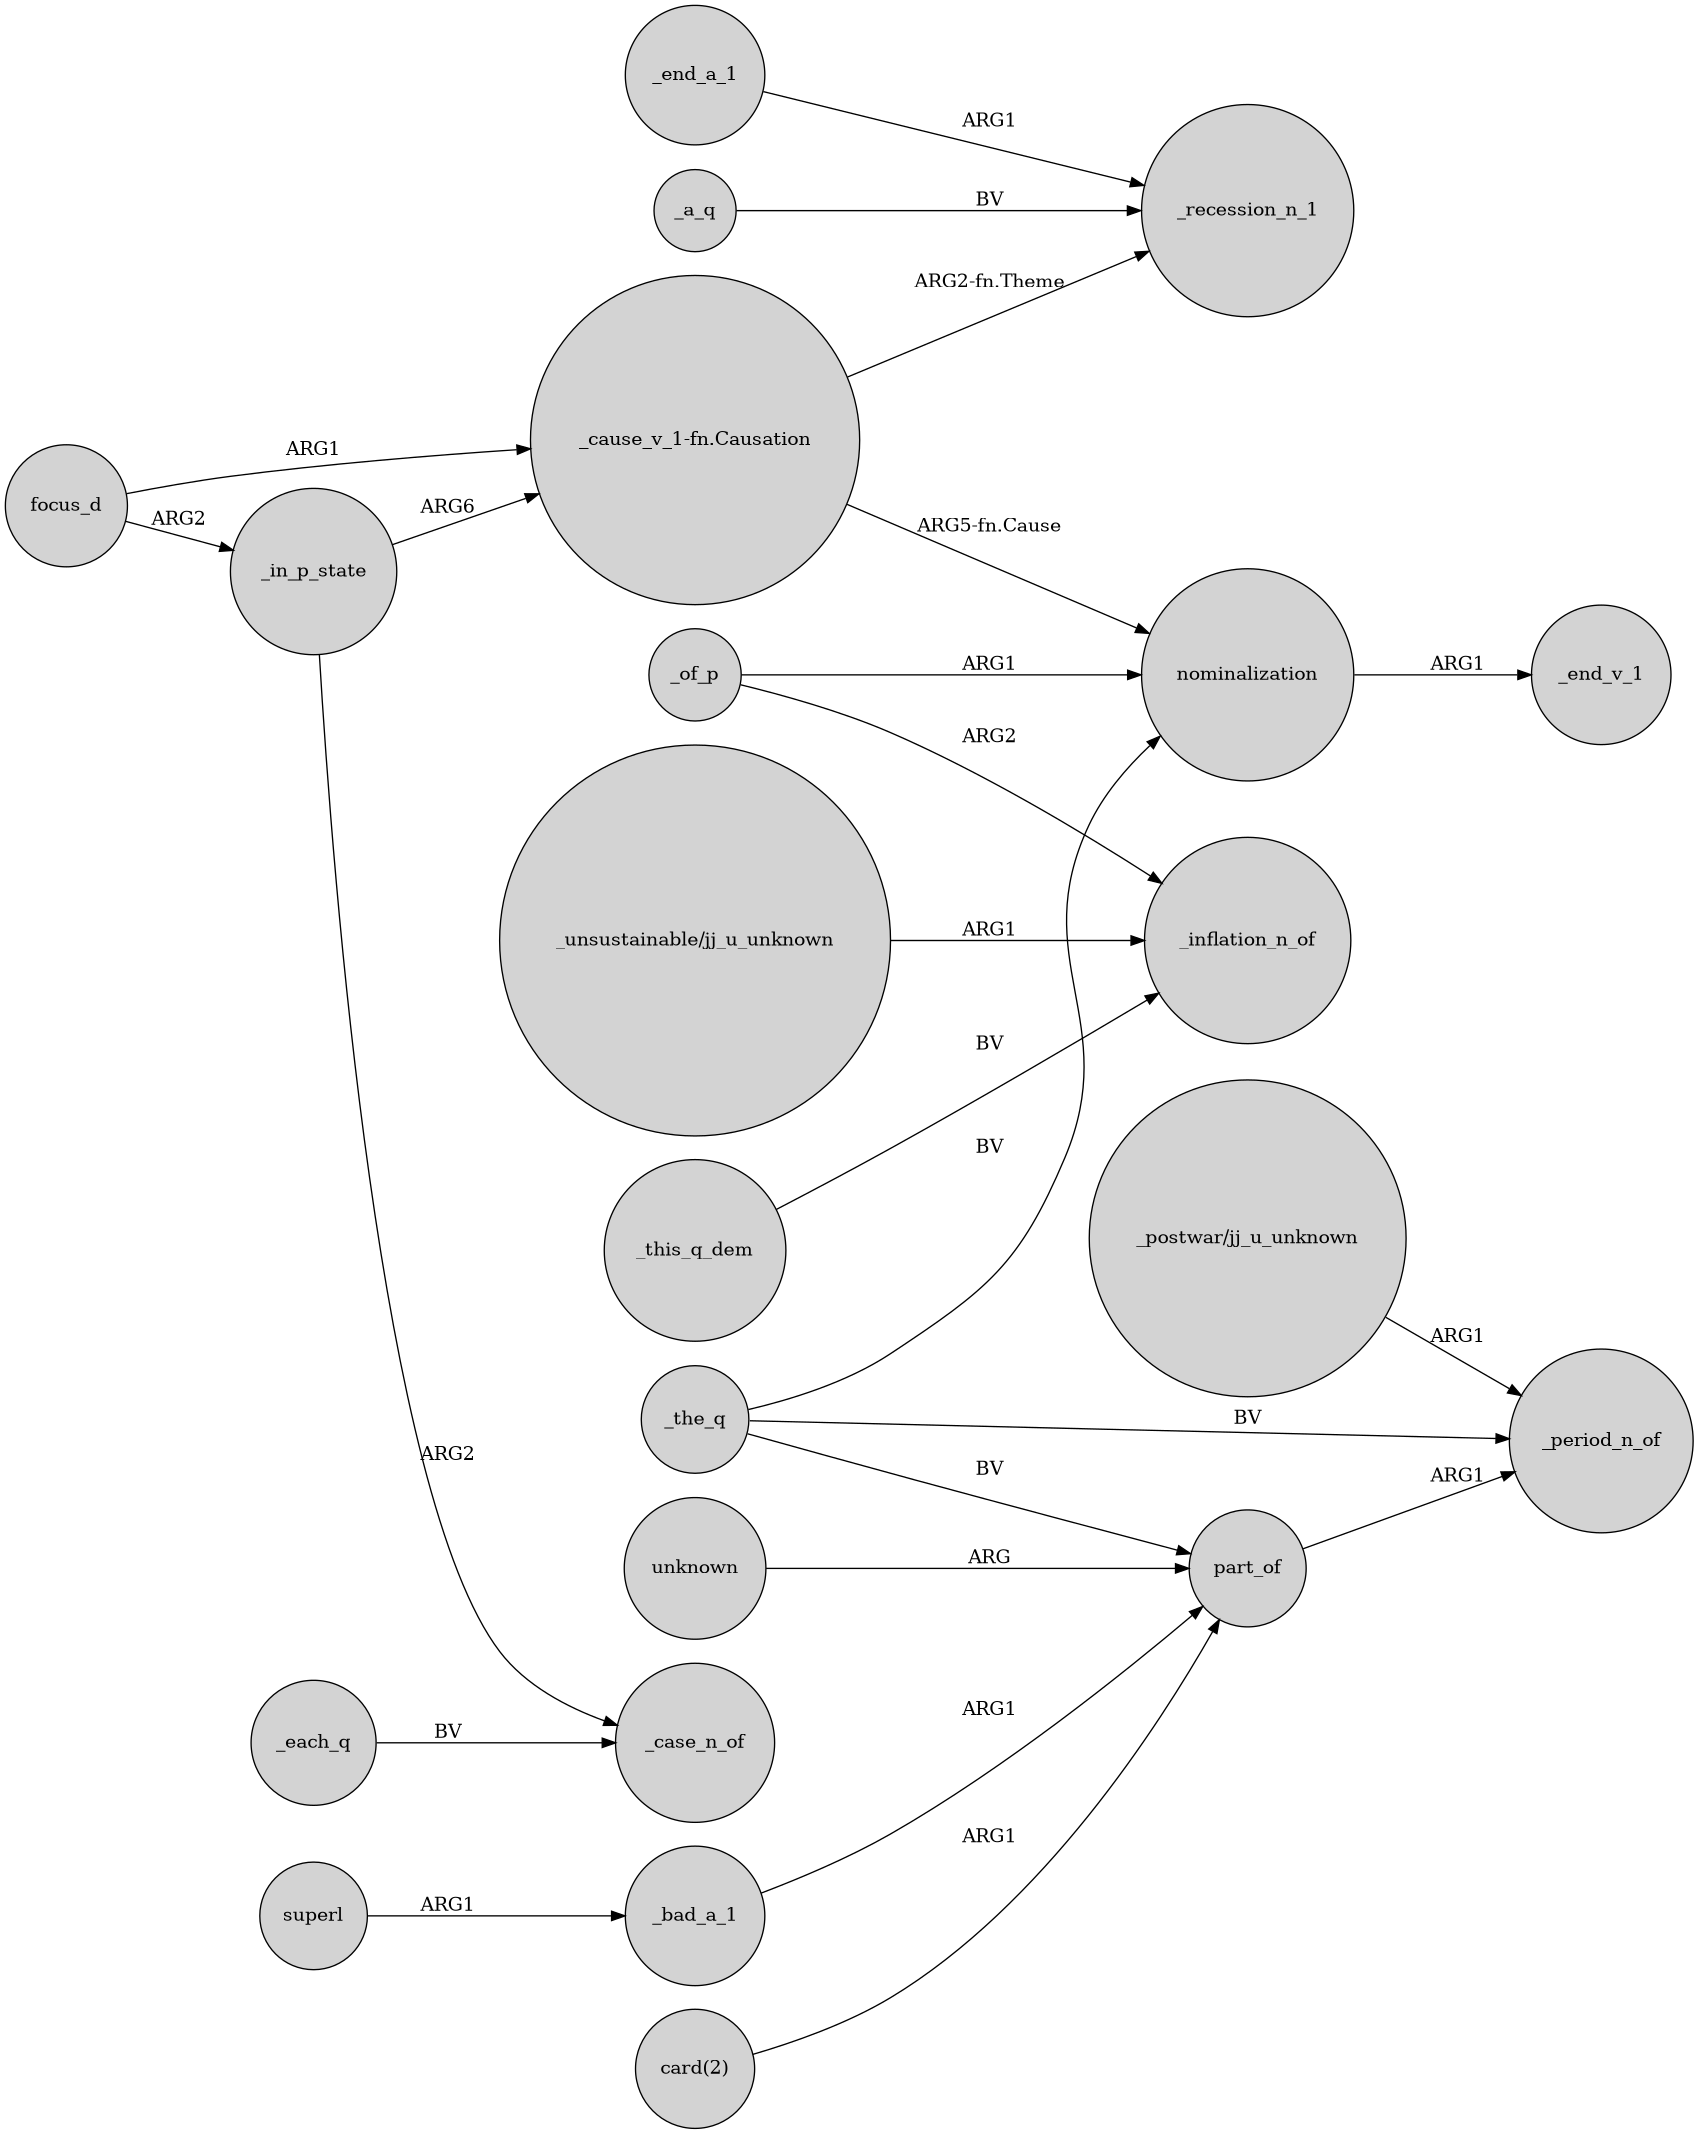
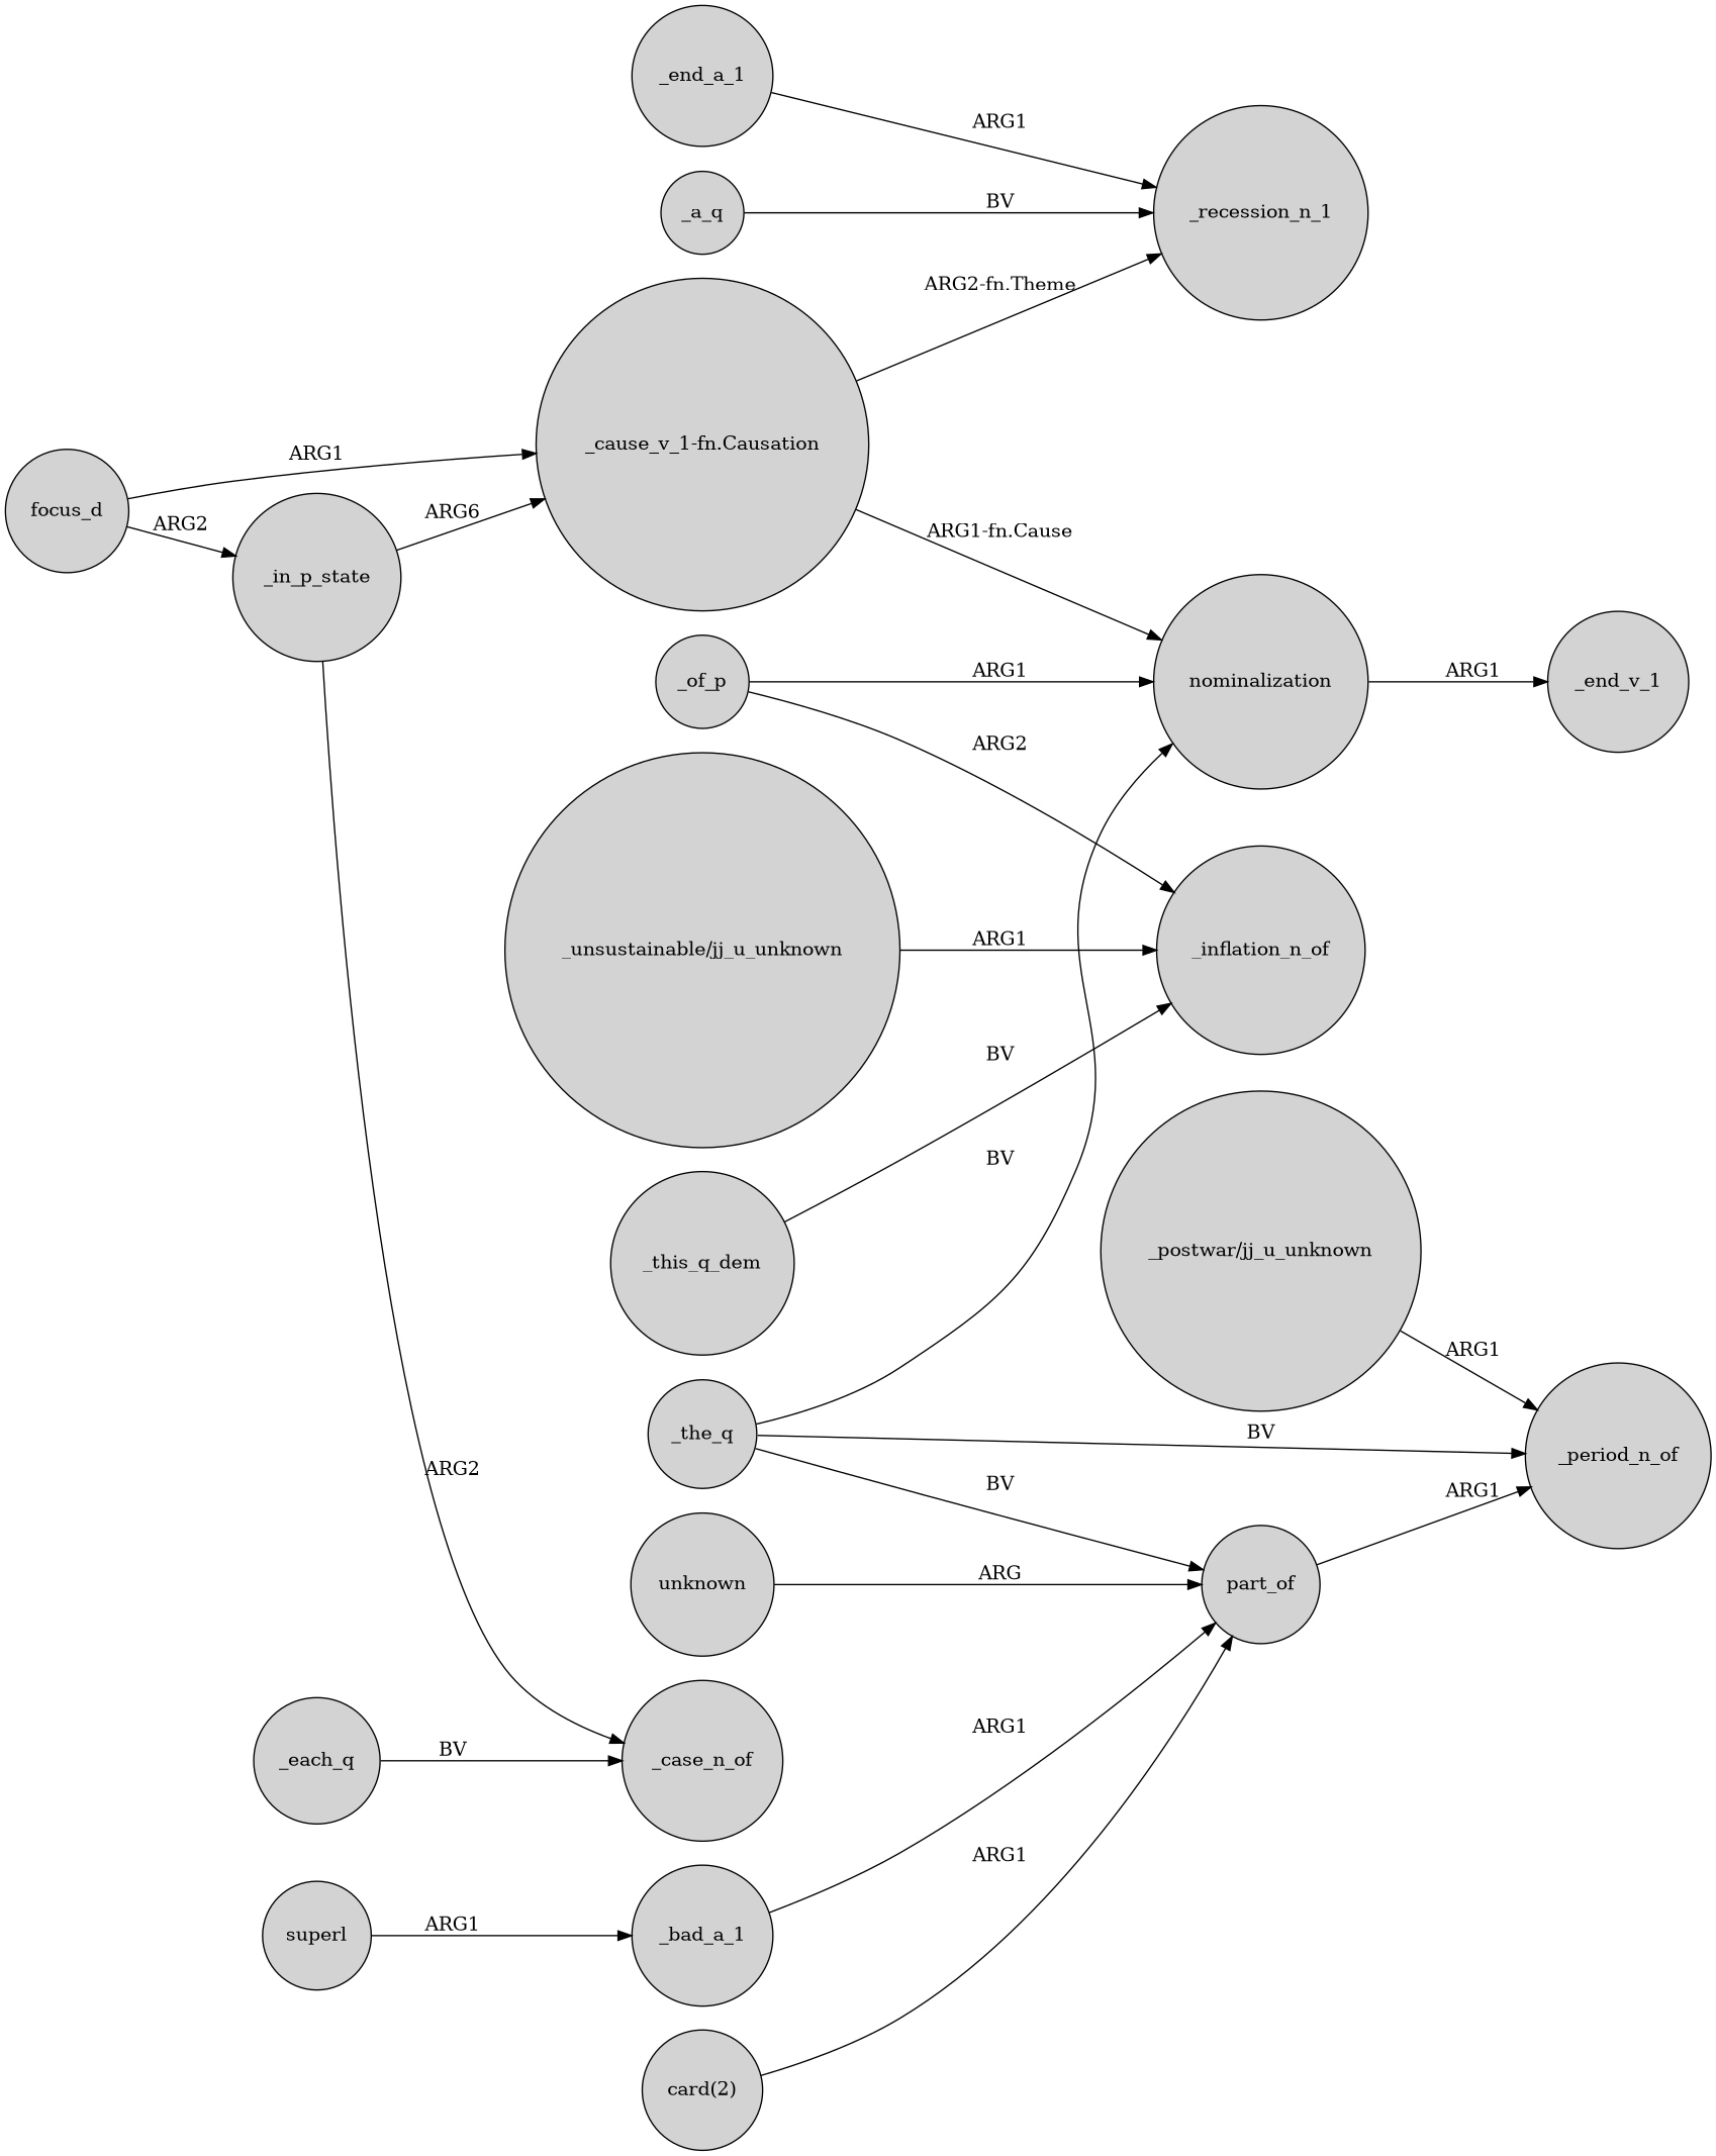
  digraph {
    rankdir=LR
    node [shape=circle style=filled]
    "_cause_v_1-fn.Causation"
    _recession_n_1
    nominalization
    _end_v_1
    n5 [label=_end_a_1]
    _each_q
    _case_n_of
    focus_d
    _in_p_state
    _this_q_dem
    _inflation_n_of
    part_of
    _period_n_of
    "card(2)"
    _of_p
    superl
    _bad_a_1
    _the_q
    "_unsustainable/jj_u_unknown"
    "_postwar/jj_u_unknown"
    _a_q
    unknown
    "_cause_v_1-fn.Causation" -> _recession_n_1 [label="ARG2-fn.Theme"]
-   "_cause_v_1-fn.Causation" -> nominalization [label="ARG5-fn.Cause"]
+   "_cause_v_1-fn.Causation" -> nominalization [label="ARG1-fn.Cause"]
    nominalization -> _end_v_1 [label=ARG1]
    n5 -> _recession_n_1 [label=ARG1]
    _each_q -> _case_n_of [label=BV]
    focus_d -> "_cause_v_1-fn.Causation" [label=ARG1]
    focus_d -> _in_p_state [label=ARG2]
    _in_p_state -> "_cause_v_1-fn.Causation" [label=ARG6]
    _in_p_state -> _case_n_of [label=ARG2]
    _this_q_dem -> _inflation_n_of [label=BV]
    part_of -> _period_n_of [label=ARG1]
    "card(2)" -> part_of [label=ARG1]
    _of_p -> nominalization [label=ARG1]
    _of_p -> _inflation_n_of [label=ARG2]
    superl -> _bad_a_1 [label=ARG1]
    _bad_a_1 -> part_of [label=ARG1]
    _the_q -> nominalization [label=BV]
    _the_q -> part_of [label=BV]
    _the_q -> _period_n_of [label=BV]
    "_unsustainable/jj_u_unknown" -> _inflation_n_of [label=ARG1]
    "_postwar/jj_u_unknown" -> _period_n_of [label=ARG1]
    _a_q -> _recession_n_1 [label=BV]
    unknown -> part_of [label=ARG]
  }
